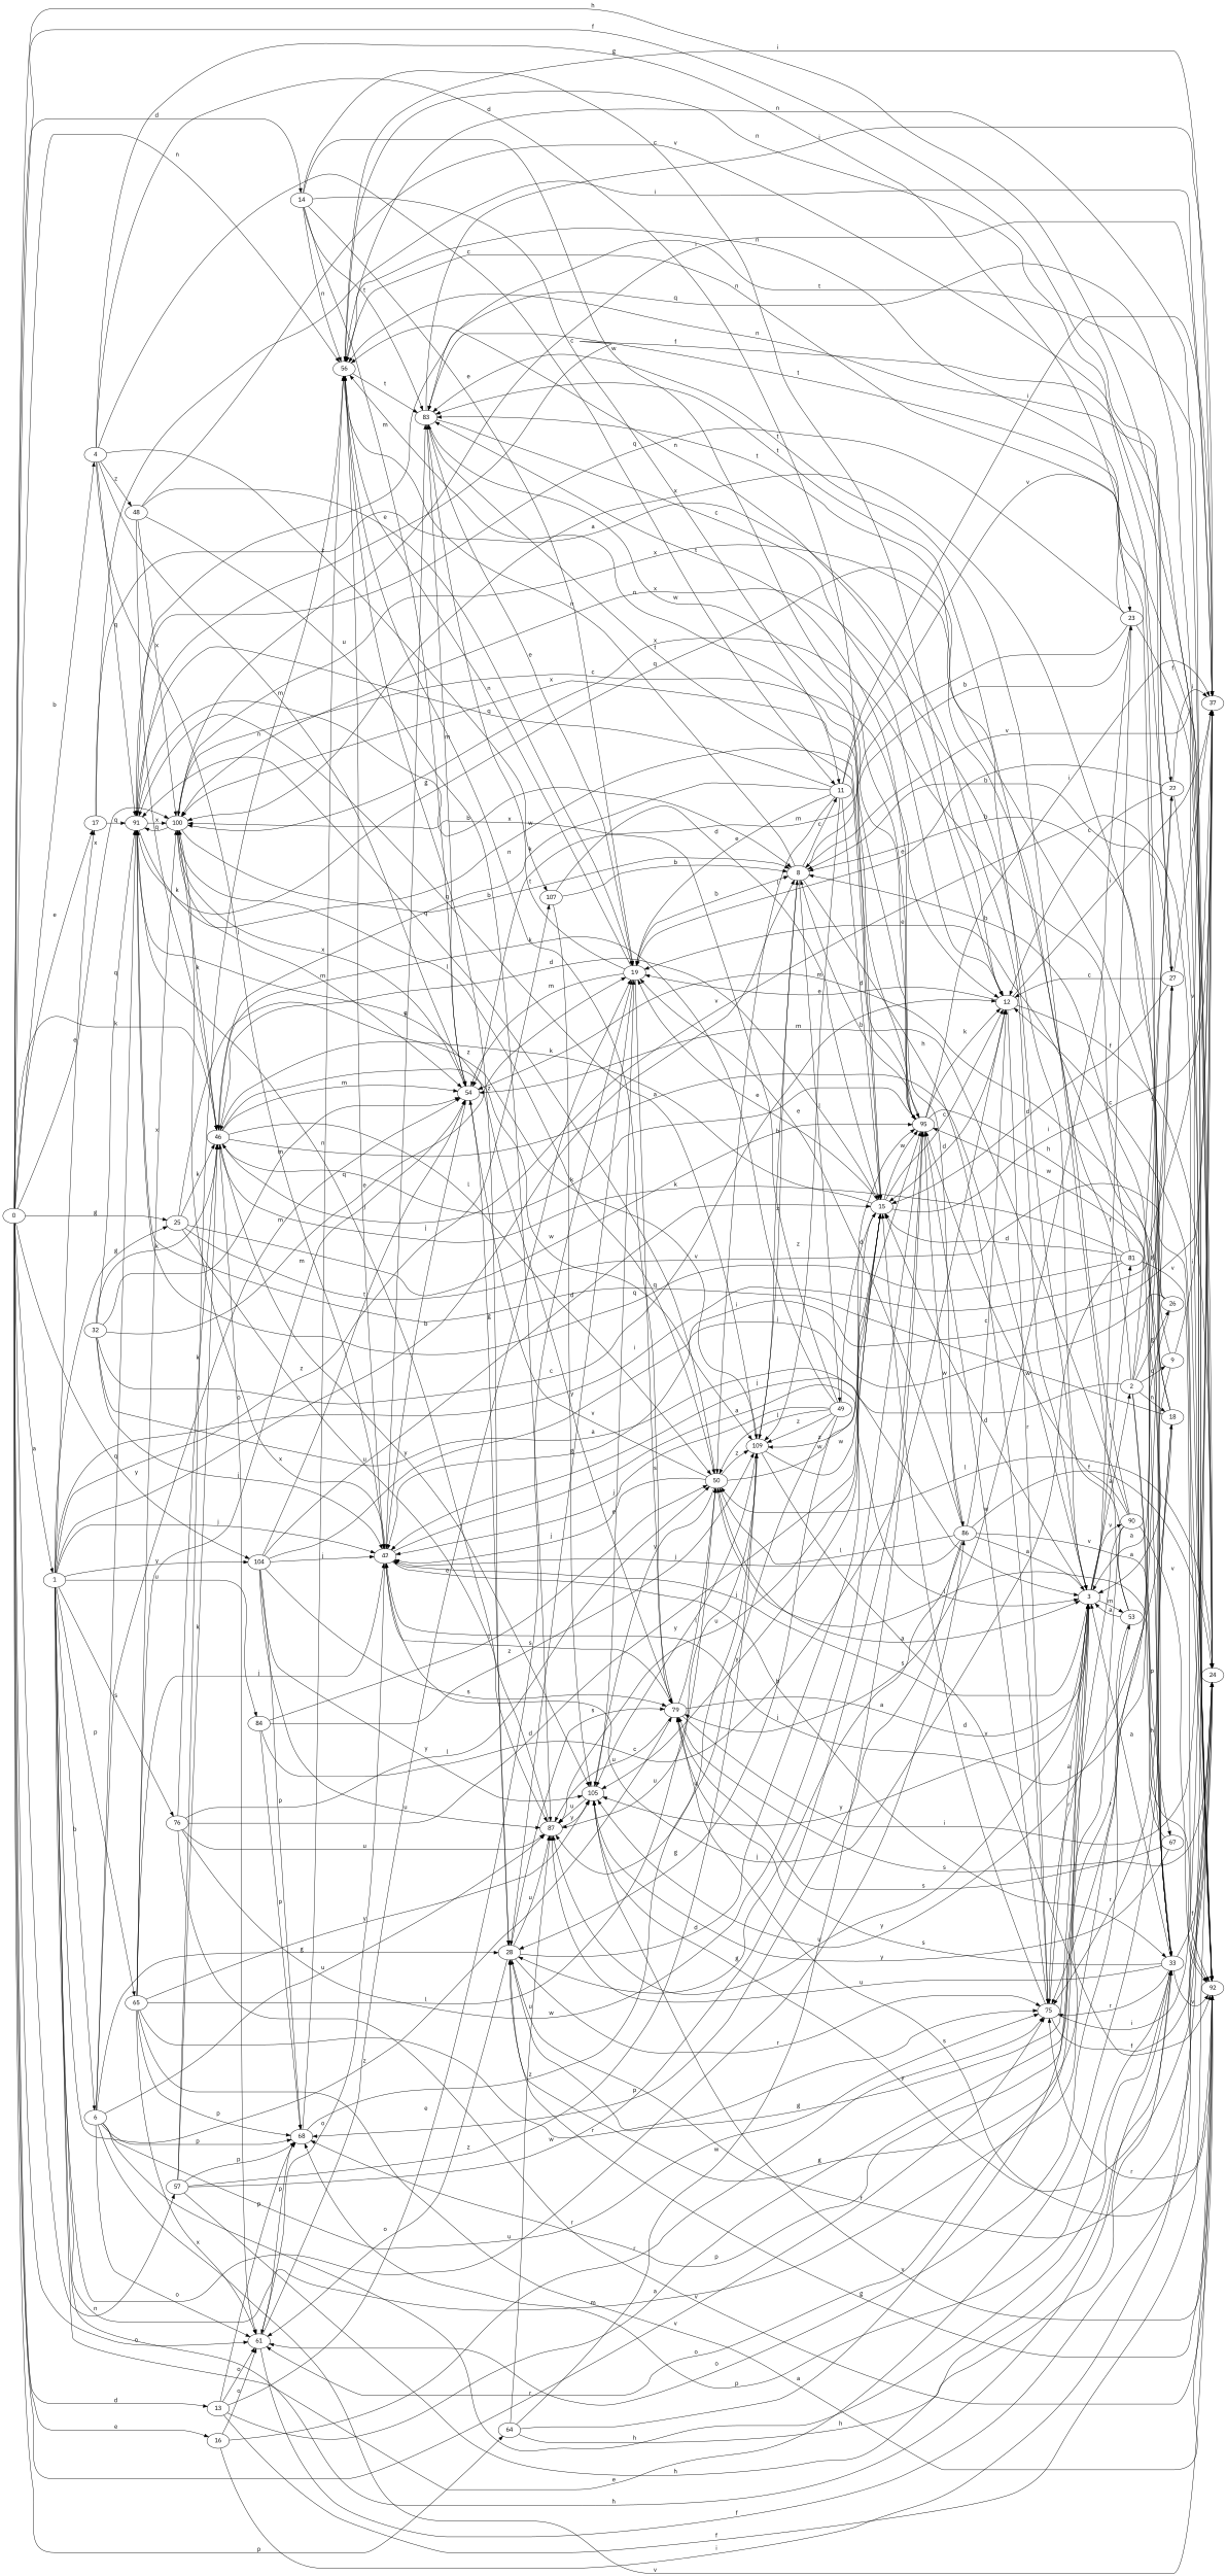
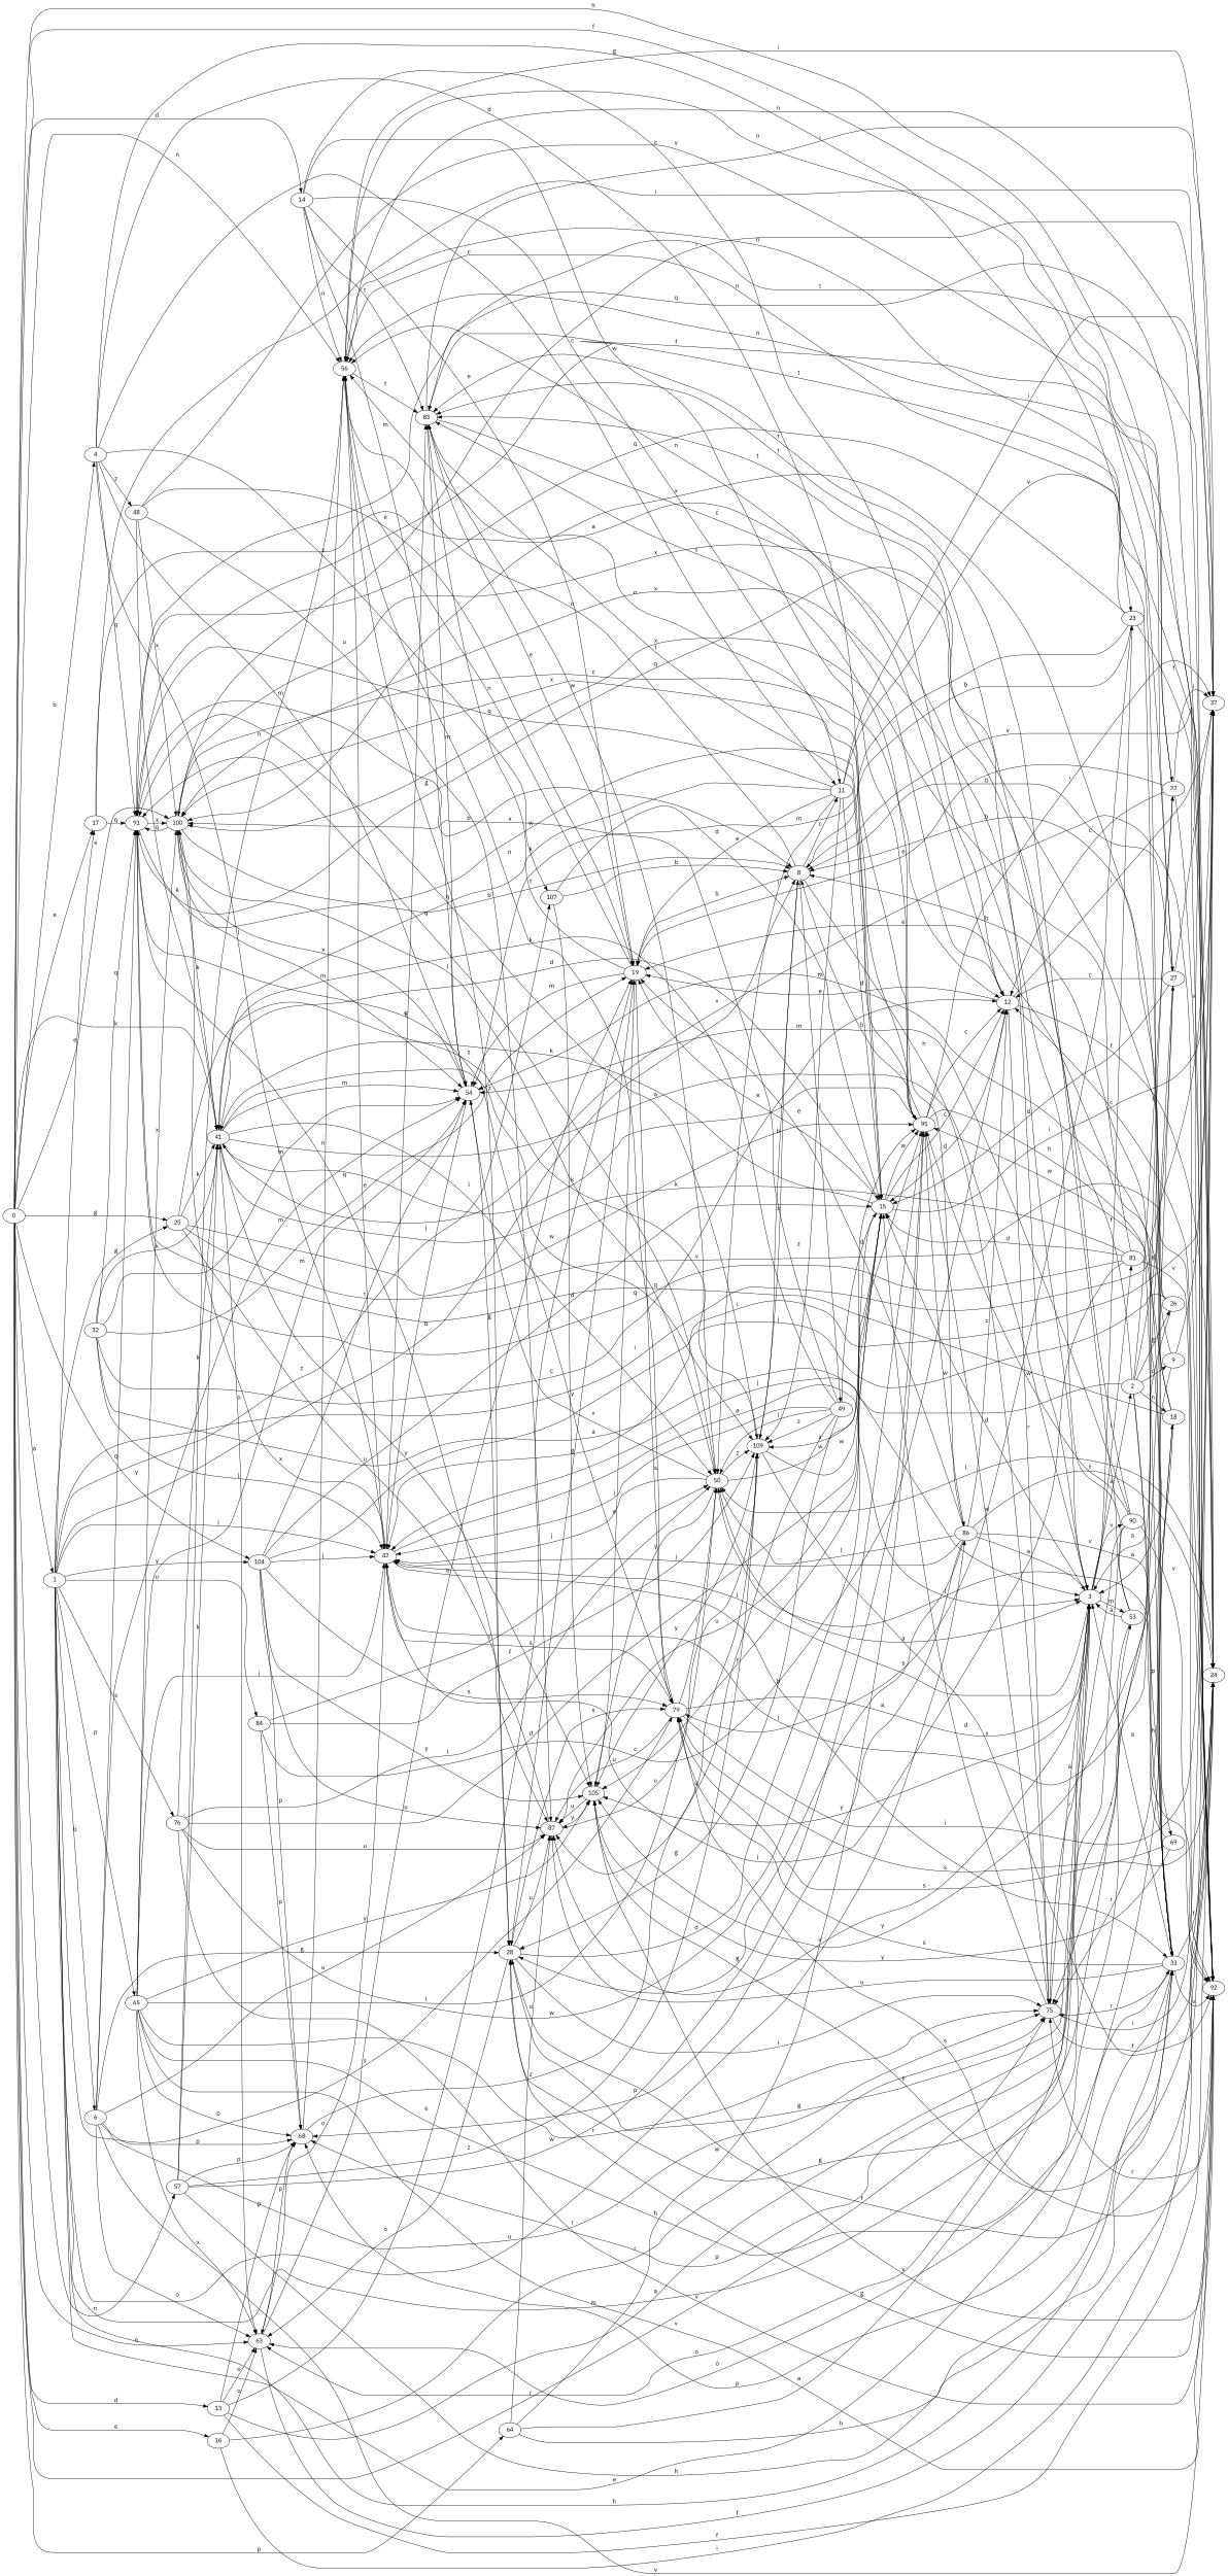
  strict digraph {
    fontname="IBM Plex Sans"
    rankdir=LR
    node [fontname="IBM Plex Sans"]
    edge [fontname="IBM Plex Sans"]
    0
    1
    4
    13
    14
    16
    17
    22
    25
-   46
+   46 [label=41]
    57
    n12 [label=56]
-   63 [label=61]
+   63
    64
    75
    100
    104
    27
    6
    8
    18
    33
    37
    42
    53
    65
    76
    79
    84
    86
    107
    15
    23
    11
    48
    54
    n37 [label=91]
    3
    68
    19
    24
    83
    12
    95
    92
    n46 [label=87]
    109
    32
    105
    50
    28
    49
    2
    9
    26
-   67
+   67 [label=69]
    81
    90
    0 -> 1 [label=a]
    0 -> 4 [label=b]
    0 -> 13 [label=d]
    0 -> 14 [label=d]
    0 -> 16 [label=e]
    0 -> 17 [label=e]
    0 -> 22 [label=f]
    0 -> 25 [label=g]
    0 -> 46 [label=k]
    0 -> 57 [label=n]
    0 -> n12 [label=n]
    0 -> 63 [label=o]
    0 -> 64 [label=p]
    0 -> 75 [label=r]
    0 -> 100 [label=x]
    0 -> 104 [label=y]
    0 -> 27 [label=h]
    1 -> 17 [label=e]
    1 -> 25 [label=g]
    1 -> 104 [label=y]
    1 -> 6 [label=b]
    1 -> 8 [label=b]
    1 -> 18 [label=e]
    1 -> 33 [label=h]
    1 -> 37 [label=i]
    1 -> 42 [label=j]
    1 -> 53 [label=m]
    1 -> 65 [label=p]
    1 -> 76 [label=s]
-   1 -> 79 [label=z]
+   1 -> 79 [label=s]
    1 -> 84 [label=u]
    1 -> 86 [label=u]
    1 -> 107 [label=z]
    4 -> 42 [label=j]
    4 -> 107 [label=z]
    4 -> 15 [label=d]
    4 -> 23 [label=g]
    4 -> 11 [label=c]
    4 -> 48 [label=z]
    4 -> 54 [label=m]
    4 -> n37 [label=q]
    13 -> 63 [label=o]
    13 -> 3 [label=a]
    13 -> 68 [label=p]
    13 -> 19 [label=e]
    13 -> 24 [label=f]
    14 -> n12 [label=n]
    14 -> 11 [label=c]
    14 -> 54 [label=m]
    14 -> 19 [label=e]
    14 -> 83 [label=t]
    14 -> 12 [label=c]
    14 -> 95 [label=w]
    16 -> 63 [label=o]
    16 -> 75 [label=r]
    16 -> 37 [label=i]
    17 -> 37 [label=i]
    17 -> n37 [label=q]
    17 -> 3 [label=a]
    22 -> n12 [label=n]
    22 -> 63 [label=o]
    22 -> 37 [label=i]
    22 -> 19 [label=e]
    22 -> 12 [label=c]
    22 -> 92 [label=v]
    25 -> 46 [label=k]
    25 -> 95 [label=w]
    25 -> 92 [label=v]
    25 -> n46 [label=u]
    25 -> 109 [label=z]
    46 -> 63 [label=o]
    46 -> 15 [label=d]
    46 -> 54 [label=m]
    46 -> 3 [label=a]
    46 -> 92 [label=v]
    46 -> 109 [label=z]
    46 -> 105 [label=y]
    46 -> 50 [label=l]
    57 -> 46 [label=k]
    57 -> n12 [label=n]
    57 -> 33 [label=h]
    57 -> 68 [label=p]
    57 -> 95 [label=w]
    57 -> 109 [label=z]
    n12 -> 37 [label=i]
    n12 -> 42 [label=j]
    n12 -> 83 [label=t]
    n12 -> 28 [label=g]
    63 -> 68 [label=p]
    63 -> 19 [label=e]
    63 -> 24 [label=f]
    64 -> 33 [label=h]
    64 -> 3 [label=a]
    64 -> 95 [label=w]
    64 -> n46 [label=u]
    75 -> 37 [label=i]
    75 -> 15 [label=d]
    75 -> 3 [label=a]
    75 -> 24 [label=f]
    75 -> 95 [label=w]
    100 -> 46 [label=k]
    100 -> 8 [label=b]
    100 -> 37 [label=i]
    100 -> 54 [label=m]
    100 -> n37 [label=q]
    100 -> 12 [label=c]
    100 -> 50 [label=l]
    104 -> 37 [label=i]
    104 -> 42 [label=j]
    104 -> 79 [label=s]
    104 -> 15 [label=d]
    104 -> 54 [label=t]
    104 -> 68 [label=p]
    104 -> n46 [label=u]
    104 -> 105 [label=y]
    27 -> n12 [label=n]
    27 -> 75 [label=r]
    27 -> 8 [label=b]
    27 -> 37 [label=i]
    27 -> 15 [label=d]
    27 -> 12 [label=c]
    27 -> 105 [label=y]
    6 -> 63 [label=o]
    6 -> 75 [label=r]
    6 -> 54 [label=m]
    6 -> n37 [label=q]
    6 -> 68 [label=p]
    6 -> 92 [label=v]
    6 -> n46 [label=u]
    6 -> 28 [label=g]
    8 -> n12 [label=n]
    8 -> 75 [label=h]
    8 -> 11 [label=c]
    8 -> 92 [label=v]
    8 -> 109 [label=z]
    8 -> 49 [label=l]
    18 -> 75 [label=r]
    18 -> 42 [label=j]
    18 -> 54 [label=m]
    18 -> n37 [label=q]
    18 -> 95 [label=w]
    33 -> 75 [label=r]
    33 -> 100 [label=x]
    33 -> 8 [label=b]
    33 -> 79 [label=s]
    33 -> n37 [label=q]
    33 -> 3 [label=a]
    33 -> 68 [label=p]
    33 -> 19 [label=e]
    33 -> 24 [label=f]
    33 -> 92 [label=v]
    33 -> n46 [label=u]
    42 -> 63 [label=o]
    42 -> 100 [label=x]
    42 -> 33 [label=h]
    42 -> 79 [label=s]
    42 -> 3 [label=a]
    42 -> 83 [label=t]
    53 -> 100 [label=x]
    53 -> 3 [label=a]
    53 -> 83 [label=t]
    53 -> 28 [label=g]
    65 -> 63 [label=x]
    65 -> 75 [label=r]
    65 -> 100 [label=x]
-   6 -> 33 [label=h]
+   65 -> 33 [label=h]
    65 -> 42 [label=j]
    65 -> 54 [label=m]
    65 -> 68 [label=p]
    65 -> 92 [label=v]
    65 -> 105 [label=y]
    65 -> 50 [label=l]
    76 -> 46 [label=k]
    76 -> 15 [label=d]
    76 -> 95 [label=w]
    76 -> 92 [label=v]
    76 -> n46 [label=u]
    76 -> 50 [label=l]
    79 -> n12 [label=n]
    79 -> 37 [label=i]
    79 -> n37 [label=q]
    79 -> 3 [label=a]
    79 -> n46 [label=u]
    79 -> 50 [label=l]
    84 -> 68 [label=p]
    84 -> 12 [label=c]
    84 -> 109 [label=z]
    84 -> 50 [label=l]
    86 -> 42 [label=j]
    86 -> 3 [label=a]
    86 -> 68 [label=p]
    86 -> 19 [label=e]
    86 -> 24 [label=f]
    86 -> 83 [label=t]
    86 -> 12 [label=c]
    86 -> 92 [label=v]
    86 -> 50 [label=l]
    86 -> 28 [label=g]
    107 -> 8 [label=b]
    107 -> 15 [label=d]
    107 -> 105 [label=y]
    15 -> 46 [label=k]
    15 -> 37 [label=i]
    15 -> 19 [label=e]
    15 -> 83 [label=t]
    15 -> 12 [label=c]
    15 -> 95 [label=w]
    15 -> n46 [label=u]
    15 -> 109 [label=z]
    15 -> 105 [label=y]
    23 -> n12 [label=n]
    23 -> 8 [label=b]
    23 -> 79 [label=s]
    23 -> 54 [label=m]
    23 -> n37 [label=q]
    23 -> 24 [label=f]
    11 -> 46 [label=k]
    11 -> 37 [label=i]
    11 -> 15 [label=d]
    11 -> n37 [label=q]
    11 -> 19 [label=e]
    11 -> 92 [label=v]
    11 -> 109 [label=z]
    11 -> 50 [label=l]
    48 -> 46 [label=k]
    48 -> 100 [label=x]
    48 -> 19 [label=e]
    48 -> 92 [label=v]
    48 -> n46 [label=u]
    54 -> 100 [label=x]
    54 -> 42 [label=j]
    54 -> 28 [label=g]
    n37 -> 100 [label=x]
    n37 -> 8 [label=b]
    n37 -> 24 [label=f]
    n37 -> 95 [label=w]
    3 -> 75 [label=r]
    3 -> 42 [label=j]
    3 -> 53 [label=m]
    3 -> 15 [label=d]
    3 -> 23 [label=f]
    3 -> 83 [label=t]
    3 -> n46 [label=u]
    3 -> 105 [label=y]
    3 -> 28 [label=g]
    3 -> 2 [label=a]
    3 -> 81 [label=t]
    3 -> 90 [label=v]
    68 -> n12 [label=n]
    68 -> 109 [label=z]
    19 -> n12 [label=n]
    19 -> 8 [label=b]
    19 -> 79 [label=s]
    19 -> 54 [label=m]
    19 -> 83 [label=t]
    19 -> 28 [label=g]
    24 -> n12 [label=n]
    24 -> 79 [label=s]
    24 -> n37 [label=q]
    24 -> 105 [label=y]
    24 -> 50 [label=l]
    83 -> 37 [label=i]
    83 -> 54 [label=m]
    83 -> 19 [label=e]
    83 -> 12 [label=c]
-   83 -> 95 [label=w]
+   83 -> 50 [label=w]
    12 -> n12 [label=n]
    12 -> 75 [label=r]
    12 -> 37 [label=i]
    12 -> 15 [label=d]
    12 -> 19 [label=e]
    12 -> 24 [label=f]
    95 -> 46 [label=k]
    95 -> n12 [label=n]
    95 -> 100 [label=x]
    95 -> 8 [label=b]
    95 -> 33 [label=h]
    95 -> 37 [label=i]
    95 -> 86 [label=w]
-   95 -> 12 [label=k]
+   95 -> 12 [label=c]
    92 -> 75 [label=r]
    92 -> 79 [label=s]
    92 -> 83 [label=t]
    92 -> 12 [label=c]
    92 -> 28 [label=g]
    n46 -> n37 [label=q]
    n46 -> 105 [label=y]
    109 -> 8 [label=b]
    109 -> n37 [label=q]
    109 -> 95 [label=w]
    109 -> 92 [label=v]
    109 -> n46 [label=u]
    109 -> 105 [label=y]
    32 -> 46 [label=k]
    32 -> 42 [label=j]
    32 -> 54 [label=m]
    32 -> n37 [label=q]
    32 -> 3 [label=a]
    32 -> 19 [label=e]
    32 -> 12 [label=c]
    105 -> 19 [label=e]
    105 -> 92 [label=v]
    105 -> n46 [label=u]
    50 -> 42 [label=j]
    50 -> 54 [label=v]
    50 -> n37 [label=q]
    50 -> 3 [label=a]
    50 -> 95 [label=w]
    50 -> 109 [label=z]
    50 -> 105 [label=y]
    28 -> 63 [label=o]
    28 -> 75 [label=r]
    28 -> 79 [label=s]
    28 -> 15 [label=d]
    28 -> 24 [label=f]
    28 -> n46 [label=u]
    49 -> 46 [label=k]
    49 -> 100 [label=x]
    49 -> 42 [label=j]
    49 -> 15 [label=d]
    49 -> n46 [label=u]
    49 -> 109 [label=z]
    49 -> 50 [label=l]
    49 -> 28 [label=g]
    2 -> 22 [label=f]
    2 -> 100 [label=x]
    2 -> 27 [label=g]
    2 -> 18 [label=n]
    2 -> 33 [label=h]
    2 -> 42 [label=j]
    2 -> 9 [label=c]
    2 -> 26 [label=g]
    2 -> 67 [label=p]
    9 -> 8 [label=b]
    9 -> 37 [label=i]
    9 -> 3 [label=a]
    26 -> n12 [label=n]
    26 -> 42 [label=j]
    26 -> 3 [label=a]
    26 -> 83 [label=t]
    67 -> 79 [label=s]
    67 -> 105 [label=y]
    67 -> 50 [label=l]
    81 -> 46 [label=k]
    81 -> 100 [label=x]
    81 -> 42 [label=j]
    81 -> 15 [label=d]
    81 -> n37 [label=q]
    81 -> 92 [label=v]
    90 -> 63 [label=o]
    90 -> 54 [label=m]
    90 -> 68 [label=p]
    90 -> 83 [label=t]
    90 -> 95 [label=w]
    90 -> 92 [label=v]
  }
